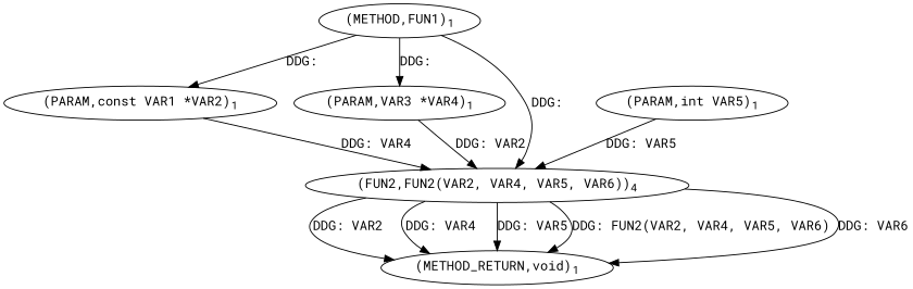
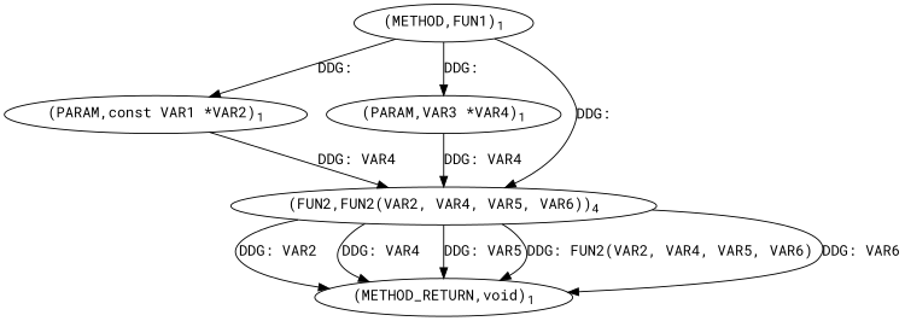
  digraph {
    fontname="Roboto Mono"
    node [fontname="Roboto Mono"]
    edge [fontname="Roboto Mono"]
    n1 [label=<(METHOD,FUN1)<SUB>1</SUB>>]
    n2 [label=<(PARAM,const VAR1 *VAR2)<SUB>1</SUB>>]
    n3 [label=<(PARAM,VAR3 *VAR4)<SUB>1</SUB>>]
    n4 [label=<(FUN2,FUN2(VAR2, VAR4, VAR5, VAR6))<SUB>4</SUB>>]
-   n5 [label=<(PARAM,int VAR5)<SUB>1</SUB>>]
    n6 [label=<(METHOD_RETURN,void)<SUB>1</SUB>>]
    n1 -> n2 [label="DDG: "]
    n1 -> n3 [label="DDG: "]
    n1 -> n4 [label="DDG: "]
    n2 -> n4 [label="DDG: VAR4"]
-   n3 -> n4 [label="DDG: VAR2"]
+   n3 -> n4 [label="DDG: VAR4"]
    n4 -> n6 [label="DDG: VAR2"]
    n4 -> n6 [label="DDG: VAR4"]
    n4 -> n6 [label="DDG: VAR5"]
    n4 -> n6 [label="DDG: FUN2(VAR2, VAR4, VAR5, VAR6)"]
    n4 -> n6 [label="DDG: VAR6"]
-   n5 -> n4 [label="DDG: VAR5"]
  }
